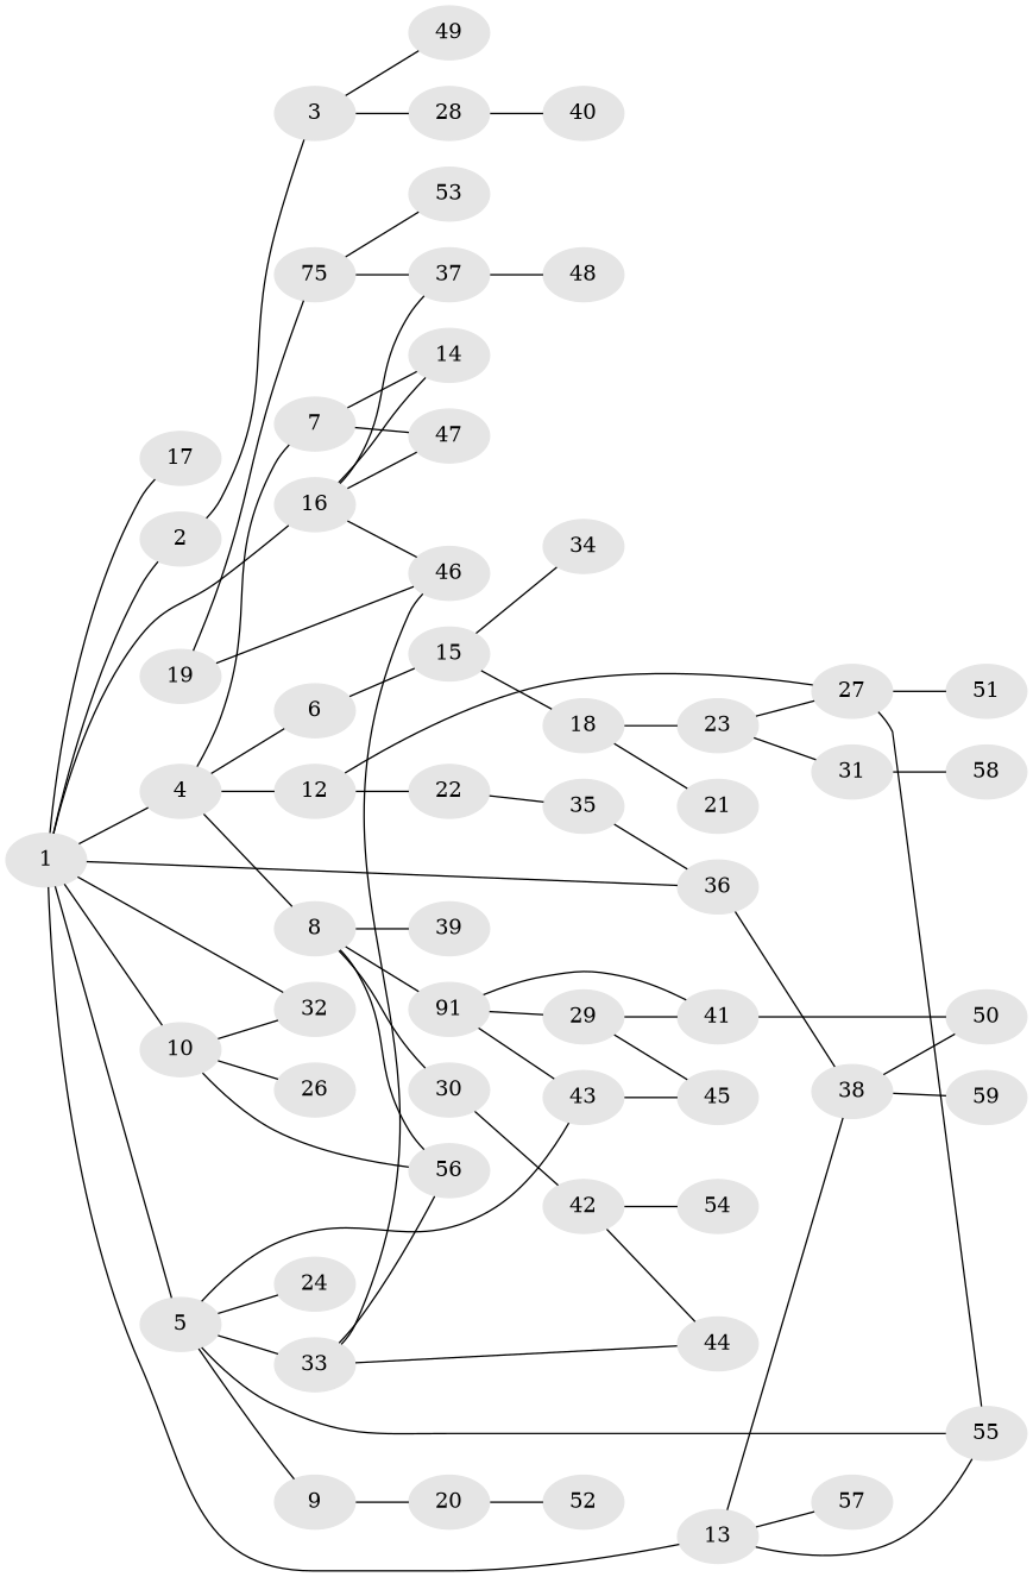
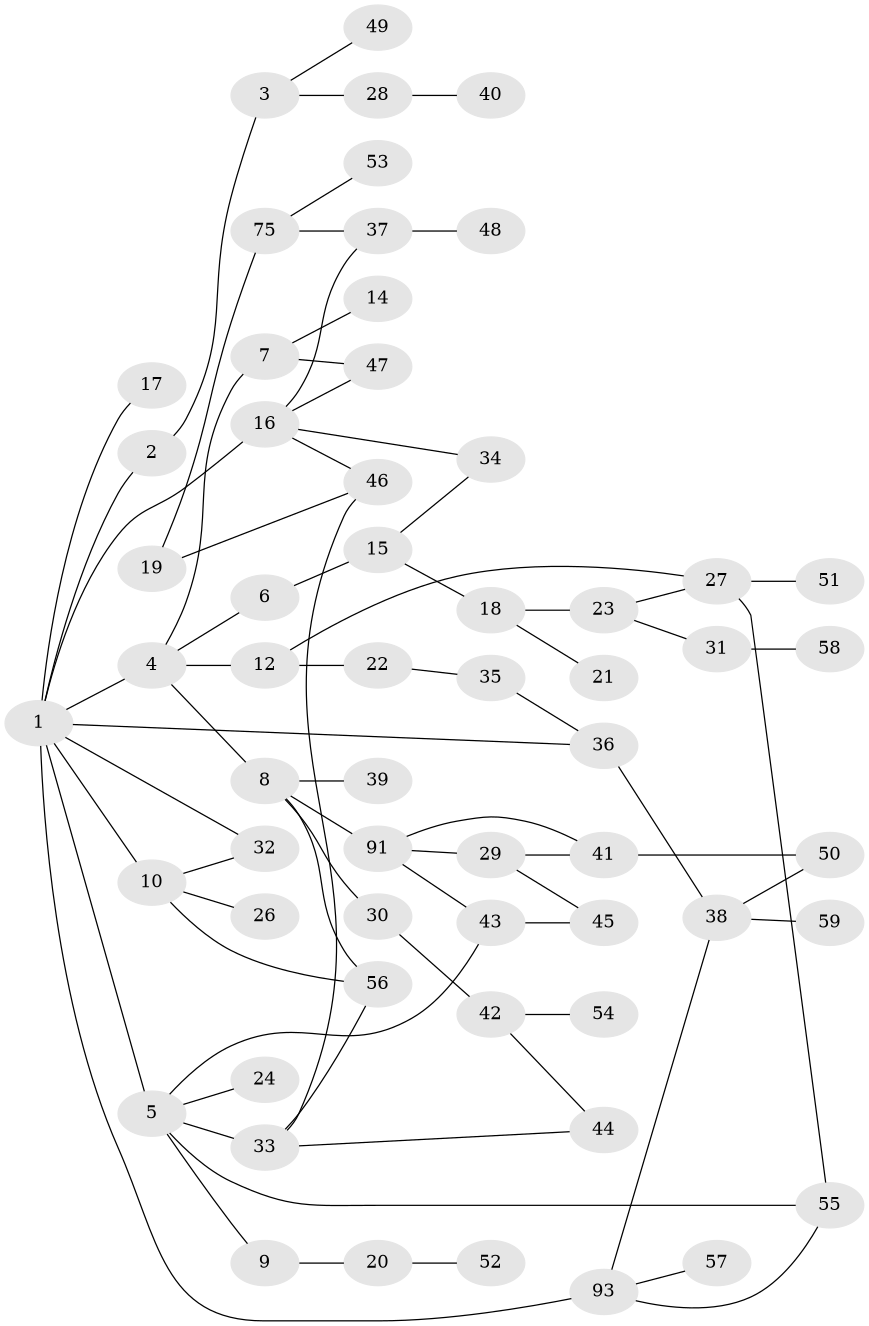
  graph {
    rankdir=LR
    node [color=gray90 style=filled]
    edge [weight=1.0]
    1
    2
    4
    5
    10
-   13
+   13 [label=93]
    16
    17
    32
    36
    3
    6
    7
    8
    12
    9
    24
    33
    43
    55
    56
    26
    38
    57
    47
    34
    37
    46
    28
    49
    40
    15
    14
    n34 [label=91]
    30
    39
    22
    27
    20
    19
    n41 [label=75]
    44
    45
    18
    29
    41
    42
    52
    50
    35
    51
    59
    21
    23
    48
    31
    53
    58
    54
    1 -- 2 [weight=2.0]
    1 -- 4
    1 -- 5
    1 -- 10 [weight=2.0]
    1 -- 13
    1 -- 16
    1 -- 17
    1 -- 32
    1 -- 36
    2 -- 3
    4 -- 6 [weight=2.0]
    4 -- 7
    4 -- 8 [weight=2.0]
    4 -- 12
    5 -- 9
    5 -- 24
    5 -- 33
    5 -- 43
    5 -- 55
    10 -- 32
    10 -- 56 [weight=2.0]
    10 -- 26
    13 -- 55
    13 -- 38
    13 -- 57
    16 -- 47
-   16 -- 14
+   16 -- 34
    16 -- 37
    16 -- 46
    36 -- 38
    3 -- 28
    3 -- 49
    6 -- 15
    7 -- 47
    7 -- 14
    8 -- 56
    8 -- n34
    8 -- 30
    8 -- 39
    12 -- 22
    12 -- 27
    9 -- 20
    33 -- 56
    33 -- 46
    33 -- 44
    43 -- 45
    38 -- 50
    38 -- 59
    37 -- 48
    28 -- 40
    15 -- 34
    15 -- 18
    n34 -- 43
    n34 -- 29
    n34 -- 41
    30 -- 42
    22 -- 35
    27 -- 55
    27 -- 51
    20 -- 52
    19 -- 46
    19 -- n41
    n41 -- 37
    n41 -- 53
    18 -- 21
    18 -- 23
    29 -- 45
    29 -- 41 [weight=3.0]
    41 -- 50
    42 -- 44
    42 -- 54 [weight=2.0]
    35 -- 36 [weight=2.0]
    23 -- 27
    23 -- 31
    31 -- 58
  }
